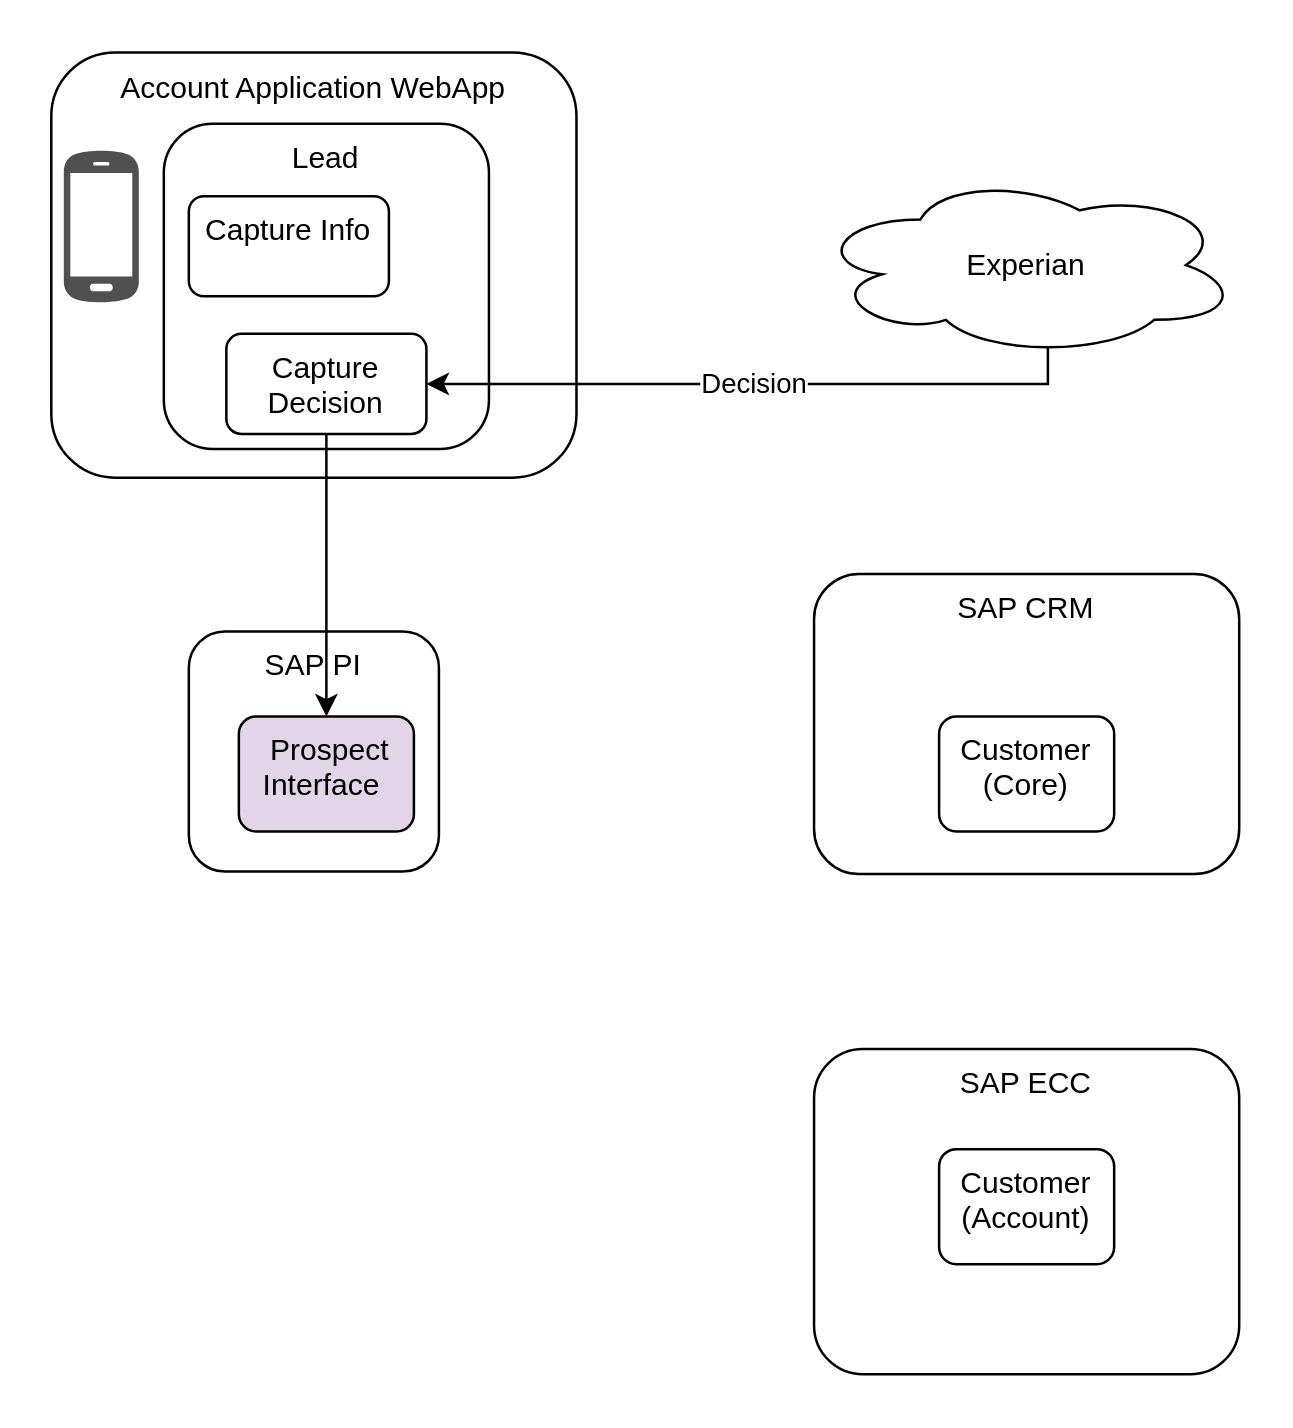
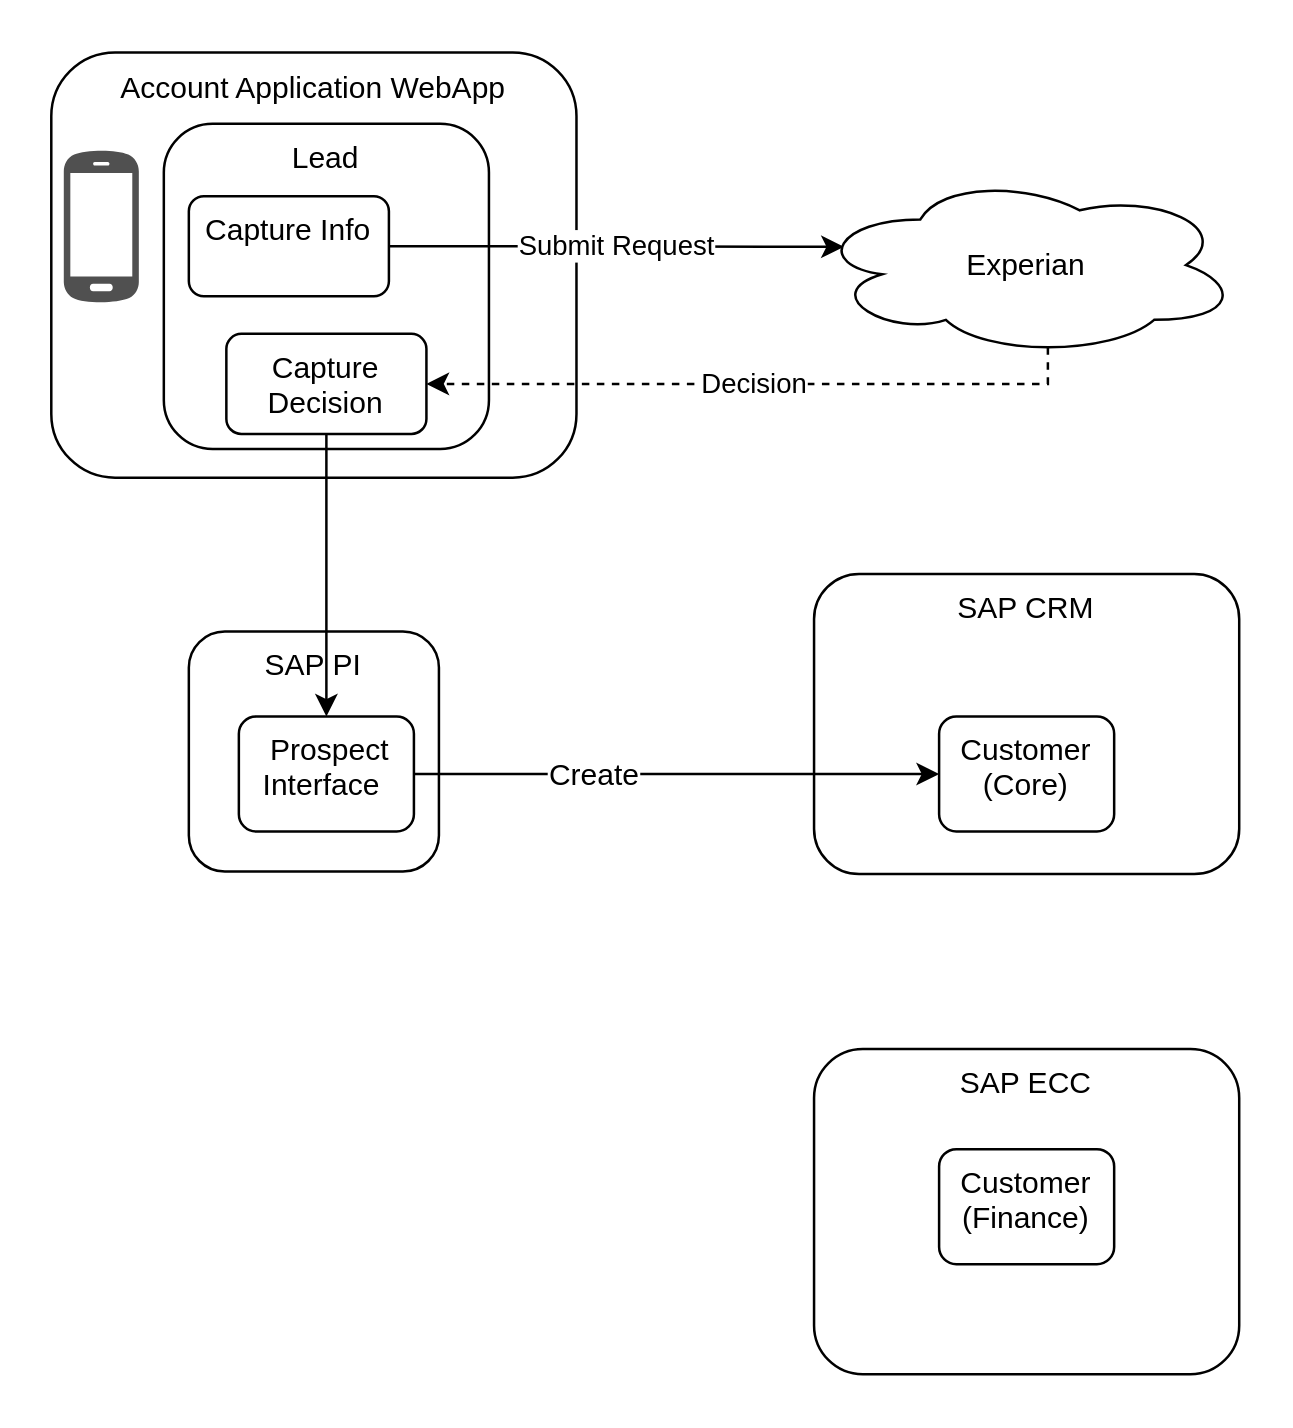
  <mxCell id="0" />
  <mxCell id="1" parent="0" />
  <mxCell id="2" value="Account Application WebApp" style="rounded=1;whiteSpace=wrap;html=1;verticalAlign=top;" parent="1" vertex="1"><mxGeometry x="20" y="20.5" width="210" height="170" as="geometry" /></mxCell>
  <mxCell id="3" value="Lead" style="rounded=1;whiteSpace=wrap;html=1;verticalAlign=top;" parent="1" vertex="1"><mxGeometry x="65" y="49" width="130" height="130" as="geometry" /></mxCell>
+ <mxCell id="4" value="Submit Request" style="edgeStyle=orthogonalEdgeStyle;rounded=0;orthogonalLoop=1;jettySize=auto;html=1;exitX=1;exitY=0.5;exitDx=0;exitDy=0;entryX=0.07;entryY=0.4;entryDx=0;entryDy=0;entryPerimeter=0;" parent="1" source="5" target="7" edge="1"><mxGeometry relative="1" as="geometry" /></mxCell>
  <mxCell id="5" value="Capture Info" style="rounded=1;whiteSpace=wrap;html=1;verticalAlign=top;" parent="1" vertex="1"><mxGeometry x="75" y="78" width="80" height="40" as="geometry" /></mxCell>
- <mxCell id="6" value="Decision" style="edgeStyle=orthogonalEdgeStyle;rounded=0;orthogonalLoop=1;jettySize=auto;html=1;exitX=0.55;exitY=0.95;exitDx=0;exitDy=0;exitPerimeter=0;entryX=1;entryY=0.5;entryDx=0;entryDy=0;" parent="1" source="7" target="8" edge="1"><mxGeometry relative="1" as="geometry"><Array as="points"><mxPoint x="419" y="153" /></Array></mxGeometry></mxCell>
+ <mxCell id="6" value="Decision" style="edgeStyle=orthogonalEdgeStyle;rounded=0;orthogonalLoop=1;jettySize=auto;html=1;exitX=0.55;exitY=0.95;exitDx=0;exitDy=0;exitPerimeter=0;entryX=1;entryY=0.5;entryDx=0;entryDy=0;dashed=1;" parent="1" source="7" target="8" edge="1"><mxGeometry relative="1" as="geometry"><Array as="points"><mxPoint x="419" y="153" /></Array></mxGeometry></mxCell>
  <mxCell id="7" value="Experian" style="ellipse;shape=cloud;whiteSpace=wrap;html=1;verticalAlign=middle;" parent="1" vertex="1"><mxGeometry x="325" y="69" width="170" height="73" as="geometry" /></mxCell>
  <mxCell id="8" value="Capture Decision" style="rounded=1;whiteSpace=wrap;html=1;verticalAlign=top;" parent="1" vertex="1"><mxGeometry x="90" y="133" width="80" height="40" as="geometry" /></mxCell>
  <mxCell id="9" value="SAP PI" style="rounded=1;whiteSpace=wrap;html=1;verticalAlign=top;" parent="1" vertex="1"><mxGeometry x="75" y="252" width="100" height="96" as="geometry" /></mxCell>
- <mxCell id="10" value="&amp;nbsp;Prospect Interface&amp;nbsp;" style="rounded=1;whiteSpace=wrap;html=1;verticalAlign=top;fillColor=#e1d5e7;" parent="1" vertex="1"><mxGeometry x="95" y="286" width="70" height="46" as="geometry" /></mxCell>
+ <mxCell id="10" value="&amp;nbsp;Prospect Interface&amp;nbsp;" style="rounded=1;whiteSpace=wrap;html=1;verticalAlign=top;" parent="1" vertex="1"><mxGeometry x="95" y="286" width="70" height="46" as="geometry" /></mxCell>
  <mxCell id="11" value="SAP CRM" style="rounded=1;whiteSpace=wrap;html=1;verticalAlign=top;" parent="1" vertex="1"><mxGeometry x="325" y="229" width="170" height="120" as="geometry" /></mxCell>
  <mxCell id="12" value="Customer (Core)" style="rounded=1;whiteSpace=wrap;html=1;verticalAlign=top;" parent="1" vertex="1"><mxGeometry x="375" y="286" width="70" height="46" as="geometry" /></mxCell>
  <mxCell id="13" value="SAP ECC" style="rounded=1;whiteSpace=wrap;html=1;verticalAlign=top;" parent="1" vertex="1"><mxGeometry x="325" y="419" width="170" height="130" as="geometry" /></mxCell>
- <mxCell id="14" value="Customer&lt;br&gt;(Account)" style="rounded=1;whiteSpace=wrap;html=1;verticalAlign=top;" parent="1" vertex="1"><mxGeometry x="375" y="459" width="70" height="46" as="geometry" /></mxCell>
+ <mxCell id="14" value="Customer&lt;br&gt;(Finance)" style="rounded=1;whiteSpace=wrap;html=1;verticalAlign=top;" parent="1" vertex="1"><mxGeometry x="375" y="459" width="70" height="46" as="geometry" /></mxCell>
  <mxCell id="15" value="" style="shadow=0;dashed=0;html=1;strokeColor=none;fillColor=#505050;labelPosition=center;verticalLabelPosition=bottom;verticalAlign=top;outlineConnect=0;align=center;shape=mxgraph.office.devices.cell_phone_android_proportional;fontColor=#858585;" parent="1" vertex="1"><mxGeometry x="25" y="59" width="30" height="62" as="geometry" /></mxCell>
  <mxCell id="16" style="edgeStyle=orthogonalEdgeStyle;rounded=0;orthogonalLoop=1;jettySize=auto;html=1;exitX=0.5;exitY=1;exitDx=0;exitDy=0;" parent="1" source="8" target="10" edge="1"><mxGeometry relative="1" as="geometry" /></mxCell>
+ <mxCell id="17" style="edgeStyle=orthogonalEdgeStyle;rounded=0;orthogonalLoop=1;jettySize=auto;html=1;exitX=1;exitY=0.5;exitDx=0;exitDy=0;" parent="1" source="10" target="12" edge="1"><mxGeometry relative="1" as="geometry" /></mxCell>
+ <mxCell id="18" value="Create" style="text;html=1;resizable=0;points=[];align=center;verticalAlign=middle;labelBackgroundColor=#ffffff;" parent="17" vertex="1" connectable="0"><mxGeometry x="-0.326" relative="1" as="geometry"><mxPoint as="offset" /></mxGeometry></mxCell>
